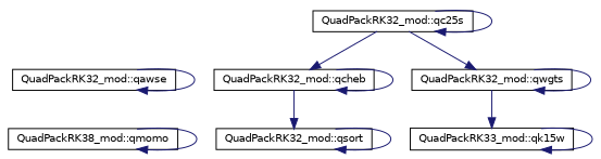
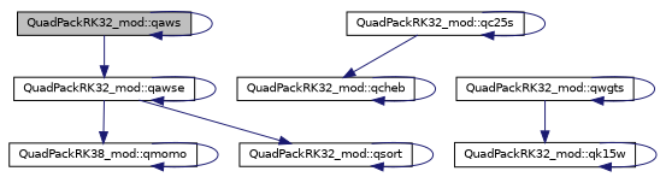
  digraph {
    rankdir=TB
    node [color=black fillcolor=white fontname=Helvetica fontsize=10 shape=record style=filled]
    edge [color=midnightblue fontname=Helvetica fontsize=10 labelfontname=Helvetica labelfontsize=10 style=solid]
+   n1 [fillcolor=grey75 fontcolor=black height=0.2 label="QuadPackRK32_mod::qaws" width=0.4]
    n2 [height=0.2 label="QuadPackRK32_mod::qawse" width=0.4]
    n3 [height=0.2 label="QuadPackRK38_mod::qmomo" width=0.4]
    n4 [height=0.2 label="QuadPackRK32_mod::qsort" width=0.4]
    n5 [height=0.2 label="QuadPackRK32_mod::qc25s" width=0.4]
    n6 [height=0.2 label="QuadPackRK32_mod::qcheb" width=0.4]
    n7 [height=0.2 label="QuadPackRK32_mod::qwgts" width=0.4]
-   n8 [height=0.2 label="QuadPackRK33_mod::qk15w" width=0.4]
+   n8 [height=0.2 label="QuadPackRK32_mod::qk15w" width=0.4]
+   n1 -> n1
+   n1 -> n2
    n2 -> n2
-   n6 -> n4
+   n2 -> n3
+   n2 -> n4
    n3 -> n3
    n4 -> n4
    n5 -> n5
    n5 -> n6
-   n5 -> n7
    n6 -> n6
    n7 -> n7
    n7 -> n8
    n8 -> n8
  }
